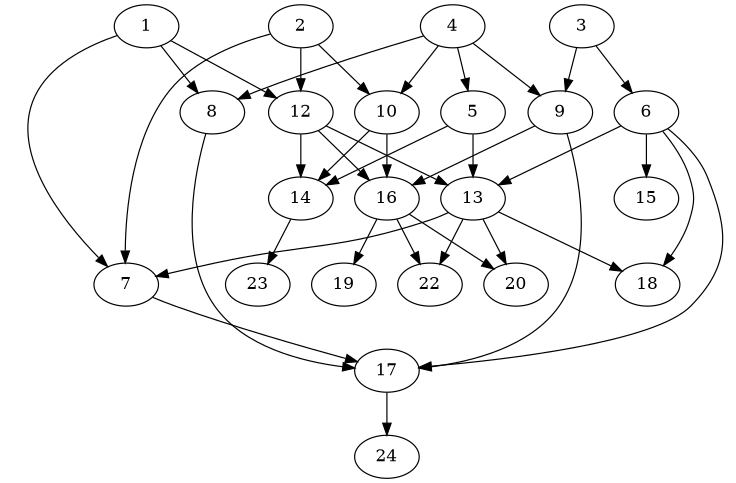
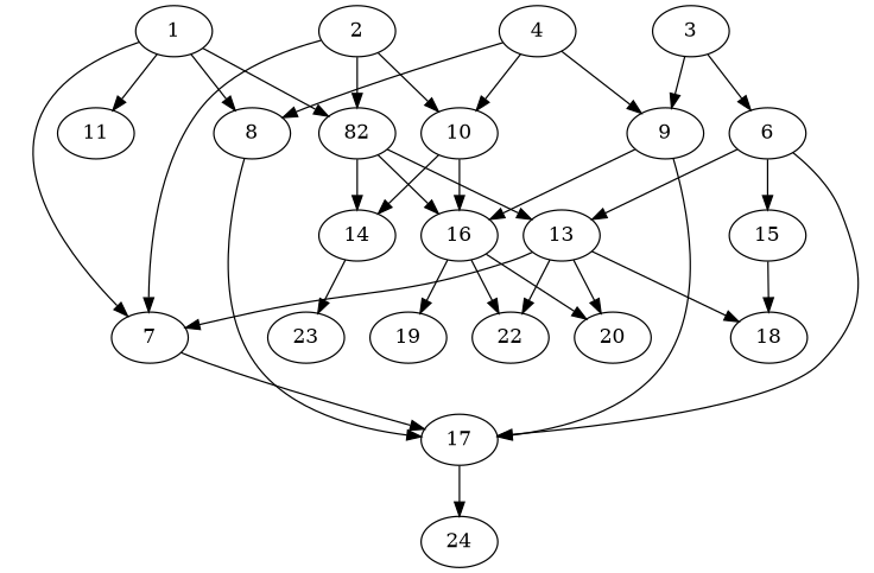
  digraph {
    node [alpha=0.06]
    1 [expect_size=366239762886023296]
    7 [alpha=0.14 expect_size=74750396523184390144]
    8 [alpha=0.01 expect_size=537466587234882]
-   12 [alpha=0.17 expect_size=332169558982583168]
+   11 [alpha=0.02 expect_size=1163275663361610]
+   12 [alpha=0.17 expect_size=332169558982583168 label=82]
    17 [alpha=0.17 expect_size=8408756769622327296]
    13 [alpha=0.13 expect_size=56723106020610096]
    14 [alpha=0.11 expect_size=242530001167165947904]
    16 [alpha=0.13 expect_size=262821799821225152]
    18 [expect_size=643048048359899136]
    20 [alpha=0.11 expect_size=5202732239149858816]
    22 [alpha=0.00 expect_size=2730350432214913]
    24 [alpha=0.20 expect_size=7500535148855362]
    23 [alpha=0.12 expect_size=112191614953468224]
    19 [alpha=0.17 expect_size=4922580094246768]
    2 [expect_size=55632881504984498176]
    10 [alpha=0.16 expect_size=67471904555136974848]
    3 [alpha=0.05 expect_size=19337206582957856]
    6 [alpha=0.01 expect_size=9721964692779302912]
    9 [alpha=0.12 expect_size=3503331512777715]
    15 [alpha=0.16 expect_size=85717422178304000000]
    4 [alpha=0.09 expect_size=577812551431061632]
-   5 [alpha=0.18 expect_size=7281093827813779]
    1 -> 7
    1 -> 8
+   1 -> 11
    1 -> 12
    7 -> 17
    8 -> 17
    12 -> 13
    12 -> 14
    12 -> 16
    17 -> 24
    13 -> 7
    13 -> 18
    13 -> 20
    13 -> 22
    14 -> 23
    16 -> 20
    16 -> 22
    16 -> 19
    2 -> 7
    2 -> 12
    2 -> 10
    10 -> 14
    10 -> 16
    3 -> 6
    3 -> 9
    6 -> 17
    6 -> 13
    6 -> 15
    9 -> 17
    9 -> 16
-   6 -> 18
+   15 -> 18
    4 -> 8
    4 -> 10
    4 -> 9
-   4 -> 5
-   5 -> 13
-   5 -> 14
  }
